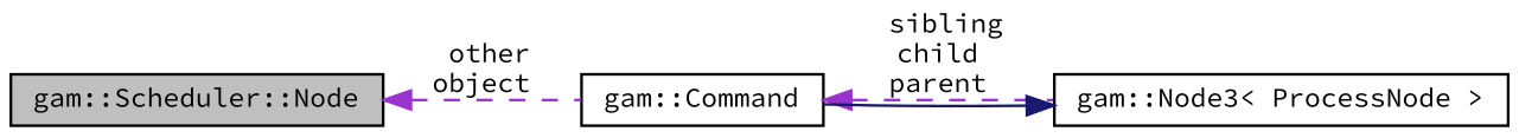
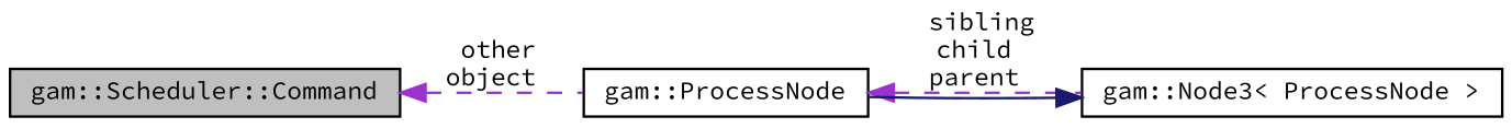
  digraph {
    fontname="Source Code Pro"
    rankdir=LR
    node [color=black fontname="Source Code Pro" fontsize=10 shape=record]
    edge [color=darkorchid3 dir=back fontname="Source Code Pro" fontsize=10 labelfontname="FreeSans.ttf" labelfontsize=10 style=dashed]
-   n1 [fillcolor=grey75 fontcolor=black height=0.2 label="gam::Scheduler::Node" style=filled width=0.4]
-   n2 [height=0.2 label="gam::Command" width=0.4]
+   n1 [fillcolor=grey75 fontcolor=black height=0.2 label="gam::Scheduler::Command" style=filled width=0.4]
+   n2 [height=0.2 label="gam::ProcessNode" width=0.4]
    n3 [height=0.2 label="gam::Node3\< ProcessNode \>" width=0.4]
    n1 -> n2 [label=" other\nobject"]
    n2 -> n3 [label=" sibling\nchild\nparent"]
    n3 -> n2 [color=midnightblue style=solid]
  }
